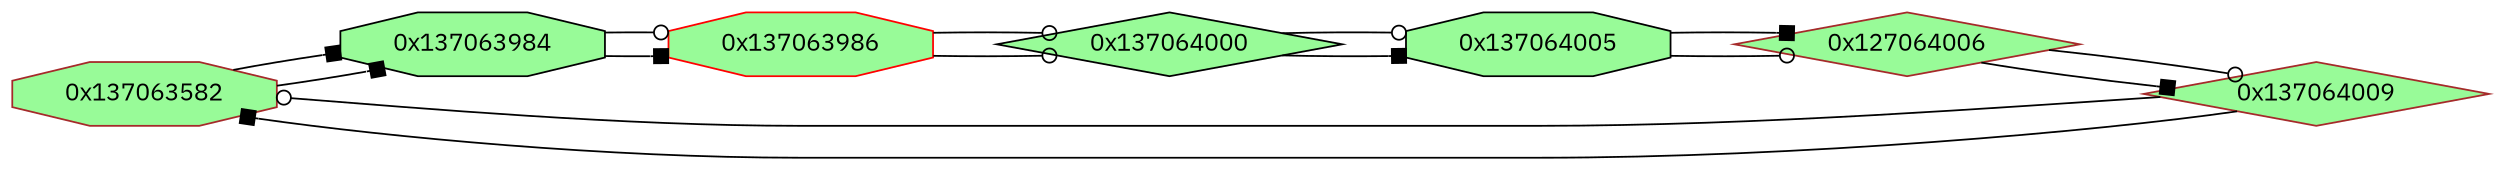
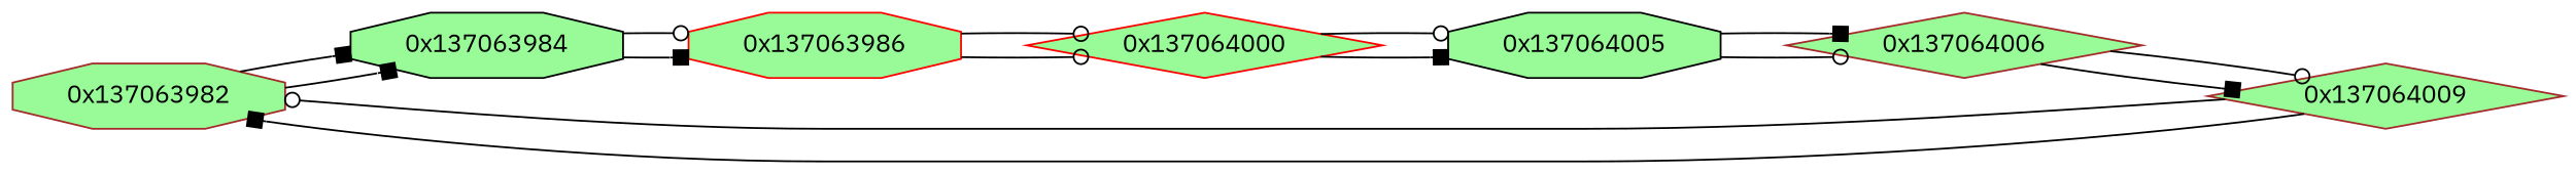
  digraph {
    fontname="IBM Plex Sans"
    rankdir=LR
    node [color=brown fillcolor=palegreen fontname="IBM Plex Sans" shape=octagon style=filled]
    edge [arrowhead=box fontname="IBM Plex Sans"]
-   n1 [label="0x137063582"]
+   n1 [label="0x137063982"]
    n2 [color=black label="0x137063984"]
    n3 [color=red label="0x137063986"]
-   n4 [color=black label="0x137064000" shape=diamond]
+   n4 [color=red label="0x137064000" shape=diamond]
    n5 [color=black label="0x137064005"]
-   n6 [label="0x127064006" shape=diamond]
+   n6 [label="0x137064006" shape=diamond]
    n7 [label="0x137064009" shape=diamond]
    n1 -> n2
    n1 -> n2
    n2 -> n3
    n2 -> n3 [arrowhead=odot]
    n3 -> n4 [arrowhead=odot]
    n3 -> n4 [arrowhead=odot]
    n4 -> n5
    n4 -> n5 [arrowhead=odot]
    n5 -> n6 [arrowhead=odot]
    n5 -> n6
    n6 -> n7
    n6 -> n7 [arrowhead=odot]
    n7 -> n1
    n7 -> n1 [arrowhead=odot]
  }
